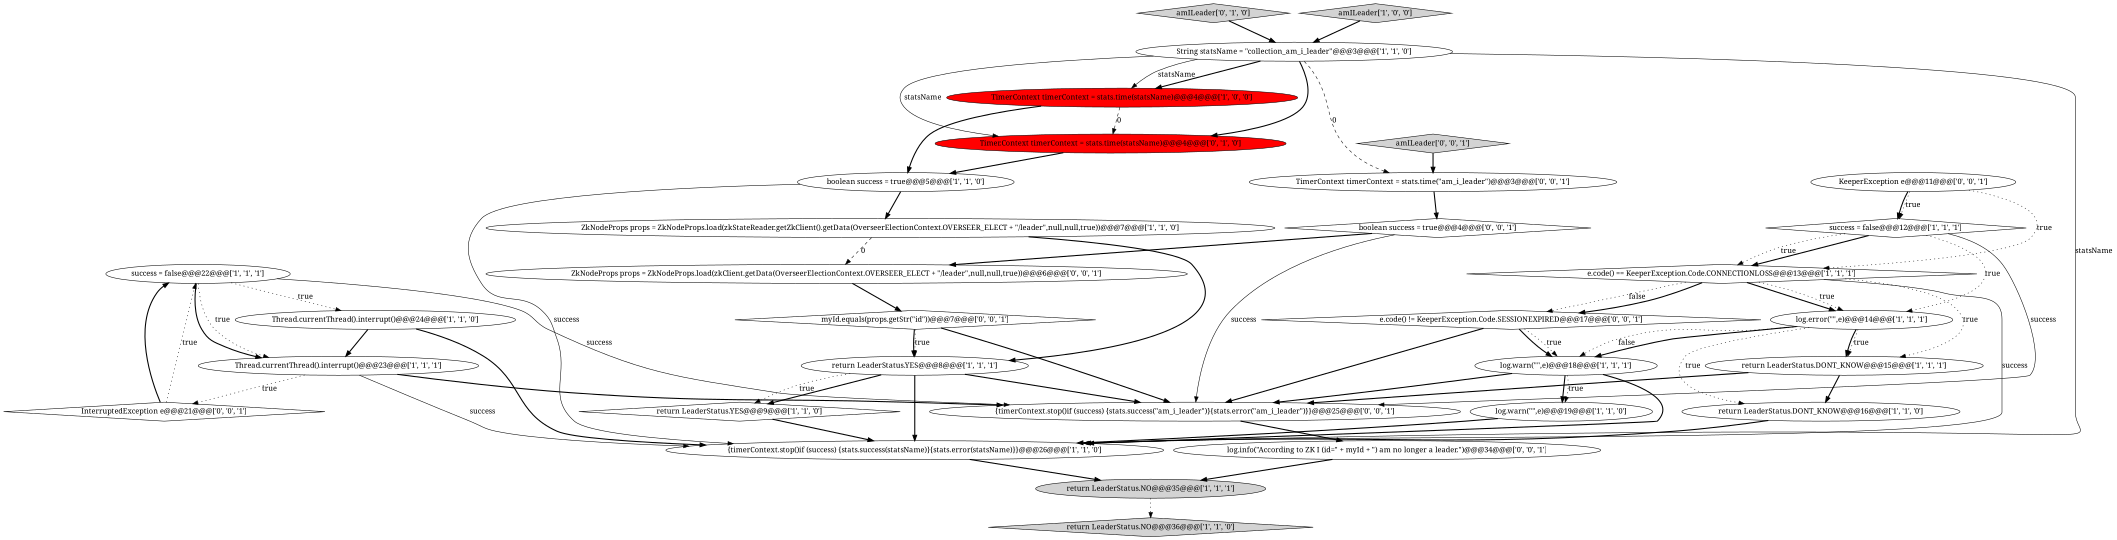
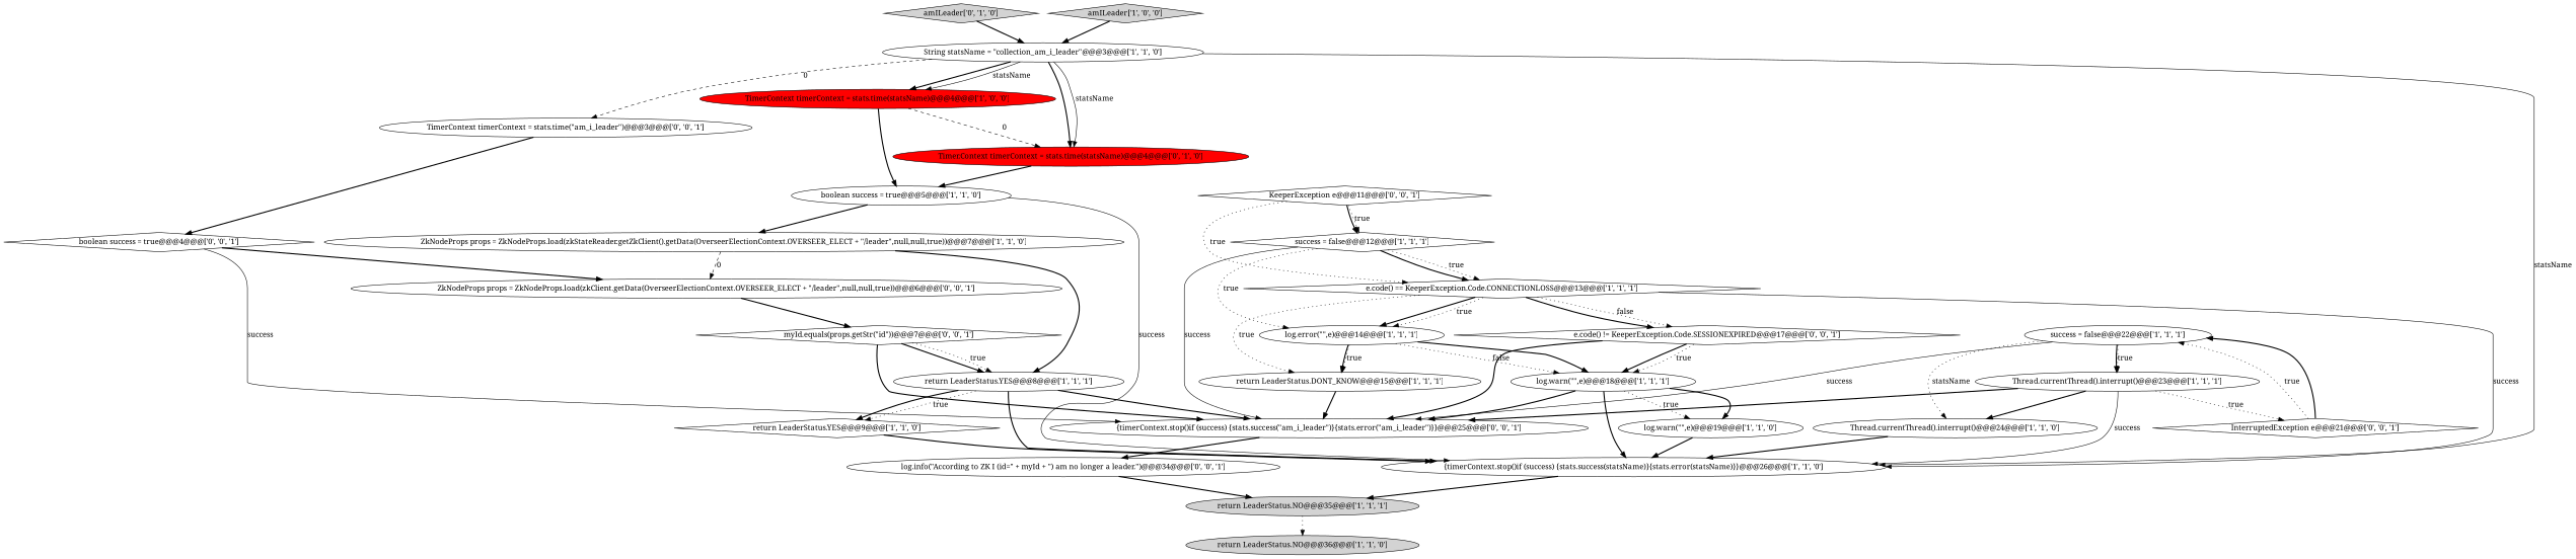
  digraph {
    fontname="Noto Serif"
    node [fillcolor=white fontname="Noto Serif" shape=ellipse style=filled]
    edge [fontname="Noto Serif" style=bold]
    n1 [label="boolean success = true@@@5@@@['1', '1', '0']"]
    n2 [label="ZkNodeProps props = ZkNodeProps.load(zkStateReader.getZkClient().getData(OverseerElectionContext.OVERSEER_ELECT + \"/leader\",null,null,true))@@@7@@@['1', '1', '0']"]
    n3 [label="{timerContext.stop()if (success) {stats.success(statsName)}{stats.error(statsName)}}@@@26@@@['1', '1', '0']"]
    n4 [label="return LeaderStatus.YES@@@8@@@['1', '1', '1']"]
    n5 [label="ZkNodeProps props = ZkNodeProps.load(zkClient.getData(OverseerElectionContext.OVERSEER_ELECT + \"/leader\",null,null,true))@@@6@@@['0', '0', '1']"]
    n6 [fillcolor=lightgray label="return LeaderStatus.NO@@@35@@@['1', '1', '1']"]
    n7 [label="success = false@@@12@@@['1', '1', '1']" shape=diamond]
    n8 [label="e.code() == KeeperException.Code.CONNECTIONLOSS@@@13@@@['1', '1', '1']" shape=diamond]
    n9 [label="log.error(\"\",e)@@@14@@@['1', '1', '1']"]
    n10 [label="{timerContext.stop()if (success) {stats.success(\"am_i_leader\")}{stats.error(\"am_i_leader\")}}@@@25@@@['0', '0', '1']"]
    n11 [label="e.code() != KeeperException.Code.SESSIONEXPIRED@@@17@@@['0', '0', '1']" shape=diamond]
    n12 [label="return LeaderStatus.DONT_KNOW@@@15@@@['1', '1', '1']"]
    n13 [label="log.warn(\"\",e)@@@18@@@['1', '1', '1']"]
-   n14 [label="return LeaderStatus.DONT_KNOW@@@16@@@['1', '1', '0']"]
    n15 [label="log.info(\"According to ZK I (id=\" + myId + \") am no longer a leader.\")@@@34@@@['0', '0', '1']"]
    n16 [label="log.warn(\"\",e)@@@19@@@['1', '1', '0']"]
-   n17 [fillcolor=lightgray label="return LeaderStatus.NO@@@36@@@['1', '1', '0']" shape=diamond]
+   n17 [fillcolor=lightgray label="return LeaderStatus.NO@@@36@@@['1', '1', '0']"]
    n18 [label="InterruptedException e@@@21@@@['0', '0', '1']" shape=diamond]
    n19 [label="success = false@@@22@@@['1', '1', '1']"]
    n20 [label="Thread.currentThread().interrupt()@@@23@@@['1', '1', '1']"]
    n21 [label="Thread.currentThread().interrupt()@@@24@@@['1', '1', '0']"]
    n22 [fillcolor=lightgray label="amILeader['0', '1', '0']" shape=diamond]
    n23 [label="String statsName = \"collection_am_i_leader\"@@@3@@@['1', '1', '0']"]
    n24 [label="TimerContext timerContext = stats.time(\"am_i_leader\")@@@3@@@['0', '0', '1']"]
    n25 [fillcolor=red label="TimerContext timerContext = stats.time(statsName)@@@4@@@['1', '0', '0']"]
    n26 [fillcolor=red label="Timer.Context timerContext = stats.time(statsName)@@@4@@@['0', '1', '0']"]
    n27 [label="myId.equals(props.getStr(\"id\"))@@@7@@@['0', '0', '1']" shape=diamond]
    n28 [label="return LeaderStatus.YES@@@9@@@['1', '1', '0']" shape=diamond]
-   n29 [label="KeeperException e@@@11@@@['0', '0', '1']"]
+   n29 [label="KeeperException e@@@11@@@['0', '0', '1']" shape=diamond]
    n30 [fillcolor=lightgray label="amILeader['1', '0', '0']" shape=diamond]
    n31 [label="boolean success = true@@@4@@@['0', '0', '1']" shape=diamond]
-   n32 [fillcolor=lightgray label="amILeader['0', '0', '1']" shape=diamond]
    n1 -> n2
    n1 -> n3 [label=success style=solid]
    n2 -> n4
    n2 -> n5 [label=0 style=dashed]
    n3 -> n6
    n4 -> n3
    n4 -> n10
    n4 -> n28
    n4 -> n28 [label=true style=dotted]
    n5 -> n27
    n6 -> n17 [style=dotted]
    n7 -> n8
    n7 -> n8 [label=true style=dotted]
    n7 -> n9 [label=true style=dotted]
    n7 -> n10 [label=success style=solid]
    n8 -> n3 [label=success style=solid]
    n8 -> n9
    n8 -> n9 [label=true style=dotted]
    n8 -> n11 [label=false style=dotted]
    n8 -> n11
    n8 -> n12 [label=true style=dotted]
    n9 -> n12 [label=true style=dotted]
    n9 -> n12
    n9 -> n13
    n9 -> n13 [label=false style=dotted]
-   n9 -> n14 [label=true style=dotted]
    n10 -> n15
    n11 -> n10
    n11 -> n13
    n11 -> n13 [label=true style=dotted]
    n12 -> n10
-   n12 -> n14
    n13 -> n3
    n13 -> n10
    n13 -> n16
    n13 -> n16 [label=true style=dotted]
-   n14 -> n3
    n15 -> n6
    n16 -> n3
    n18 -> n19
    n18 -> n19 [label=true style=dotted]
    n19 -> n10 [label=success style=solid]
    n19 -> n20 [label=true style=dotted]
    n19 -> n20
-   n19 -> n21 [label=true style=dotted]
+   n19 -> n21 [label=statsName style=dotted]
    n20 -> n3 [label=success style=solid]
    n20 -> n10
    n20 -> n18 [label=true style=dotted]
-   n21 -> n20
+   n20 -> n21
    n21 -> n3
    n22 -> n23
    n23 -> n3 [label=statsName style=solid]
    n23 -> n24 [label=0 style=dashed]
    n23 -> n25
    n23 -> n25 [label=statsName style=solid]
    n23 -> n26
    n23 -> n26 [label=statsName style=solid]
    n24 -> n31
    n25 -> n1
    n25 -> n26 [label=0 style=dashed]
    n26 -> n1
    n27 -> n4
    n27 -> n4 [label=true style=dotted]
    n27 -> n10
    n28 -> n3
    n29 -> n7 [label=true style=dotted]
    n29 -> n7
    n29 -> n8 [label=true style=dotted]
    n30 -> n23
    n31 -> n5
    n31 -> n10 [label=success style=solid]
-   n32 -> n24
  }
